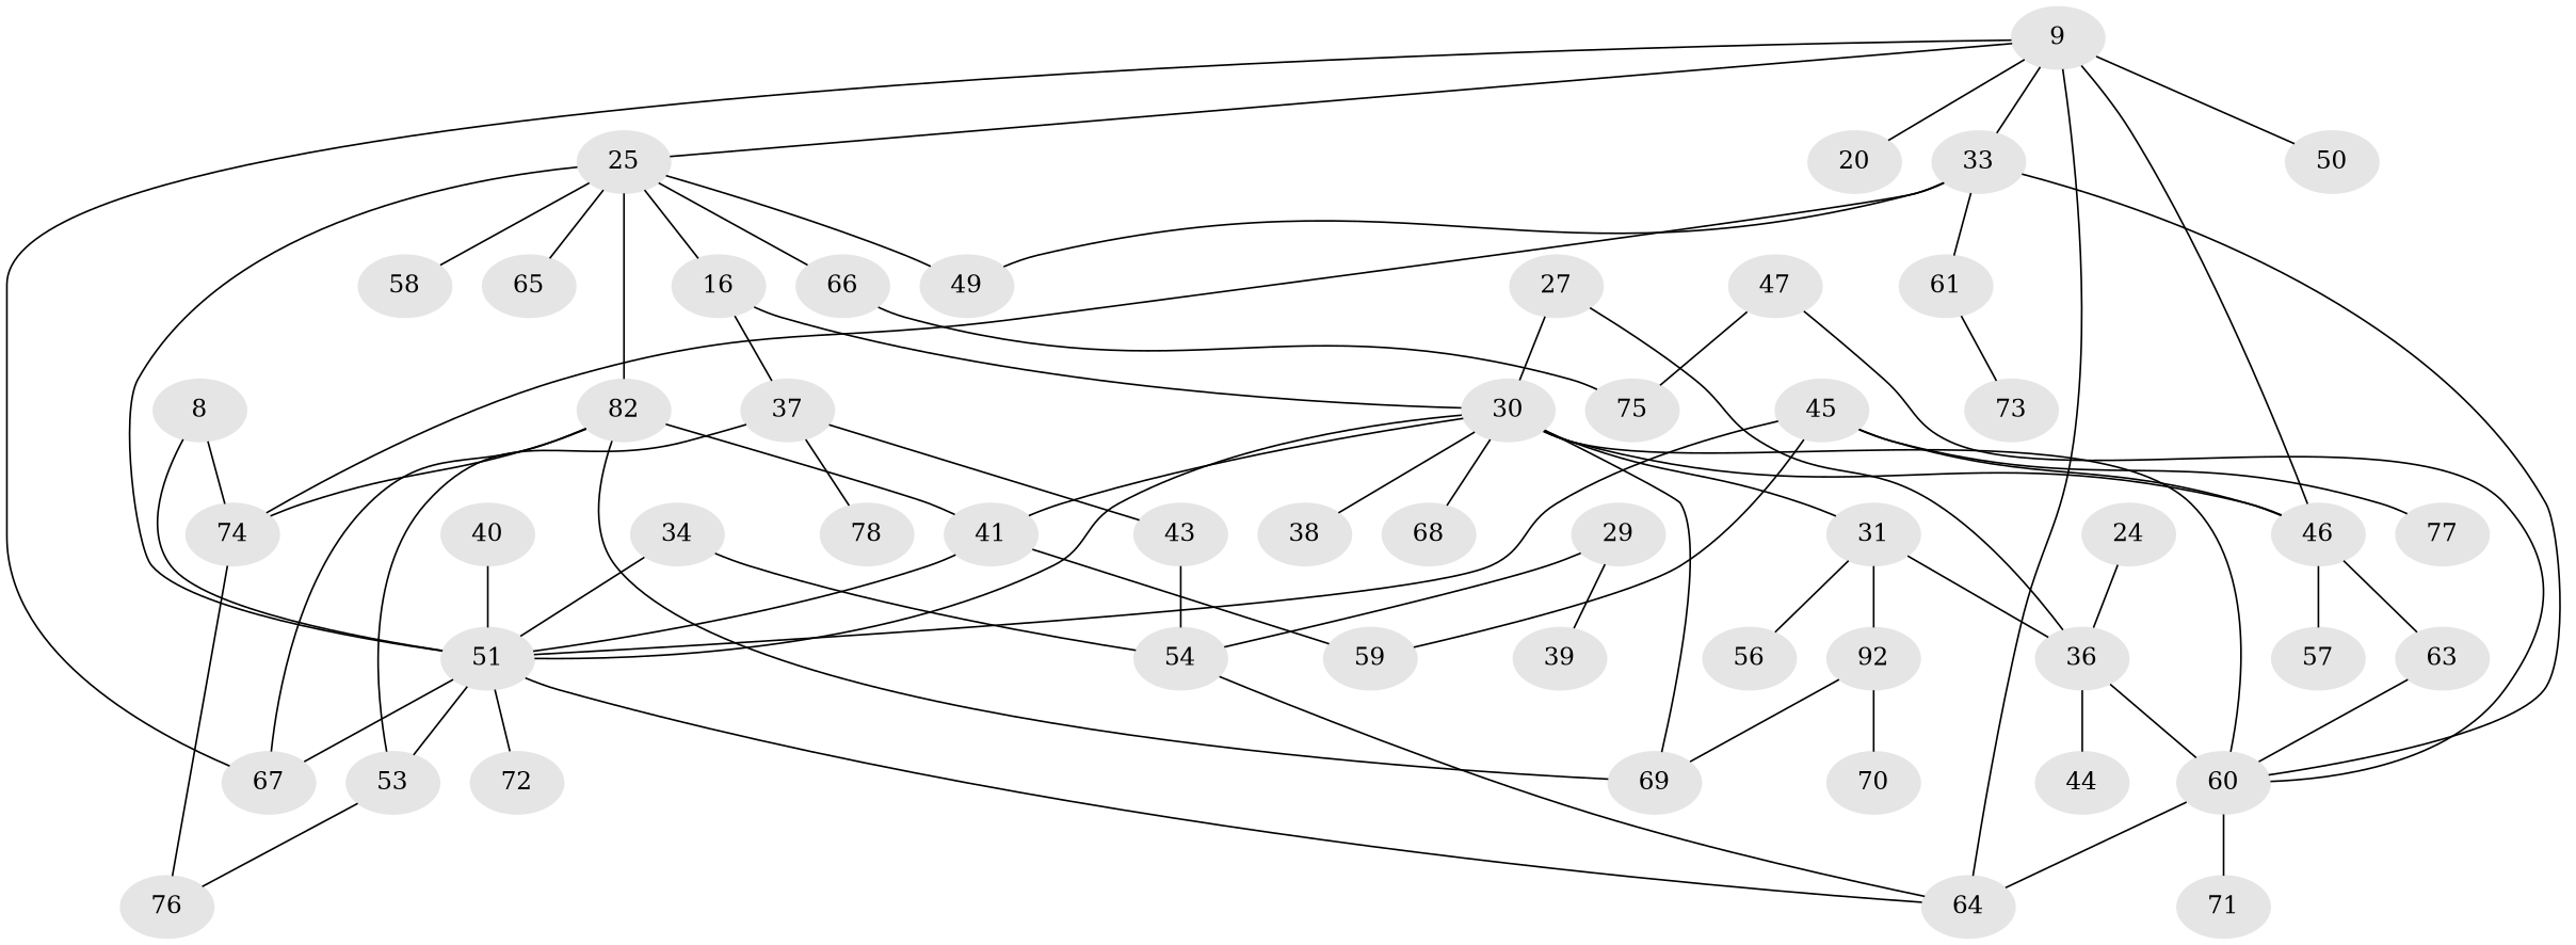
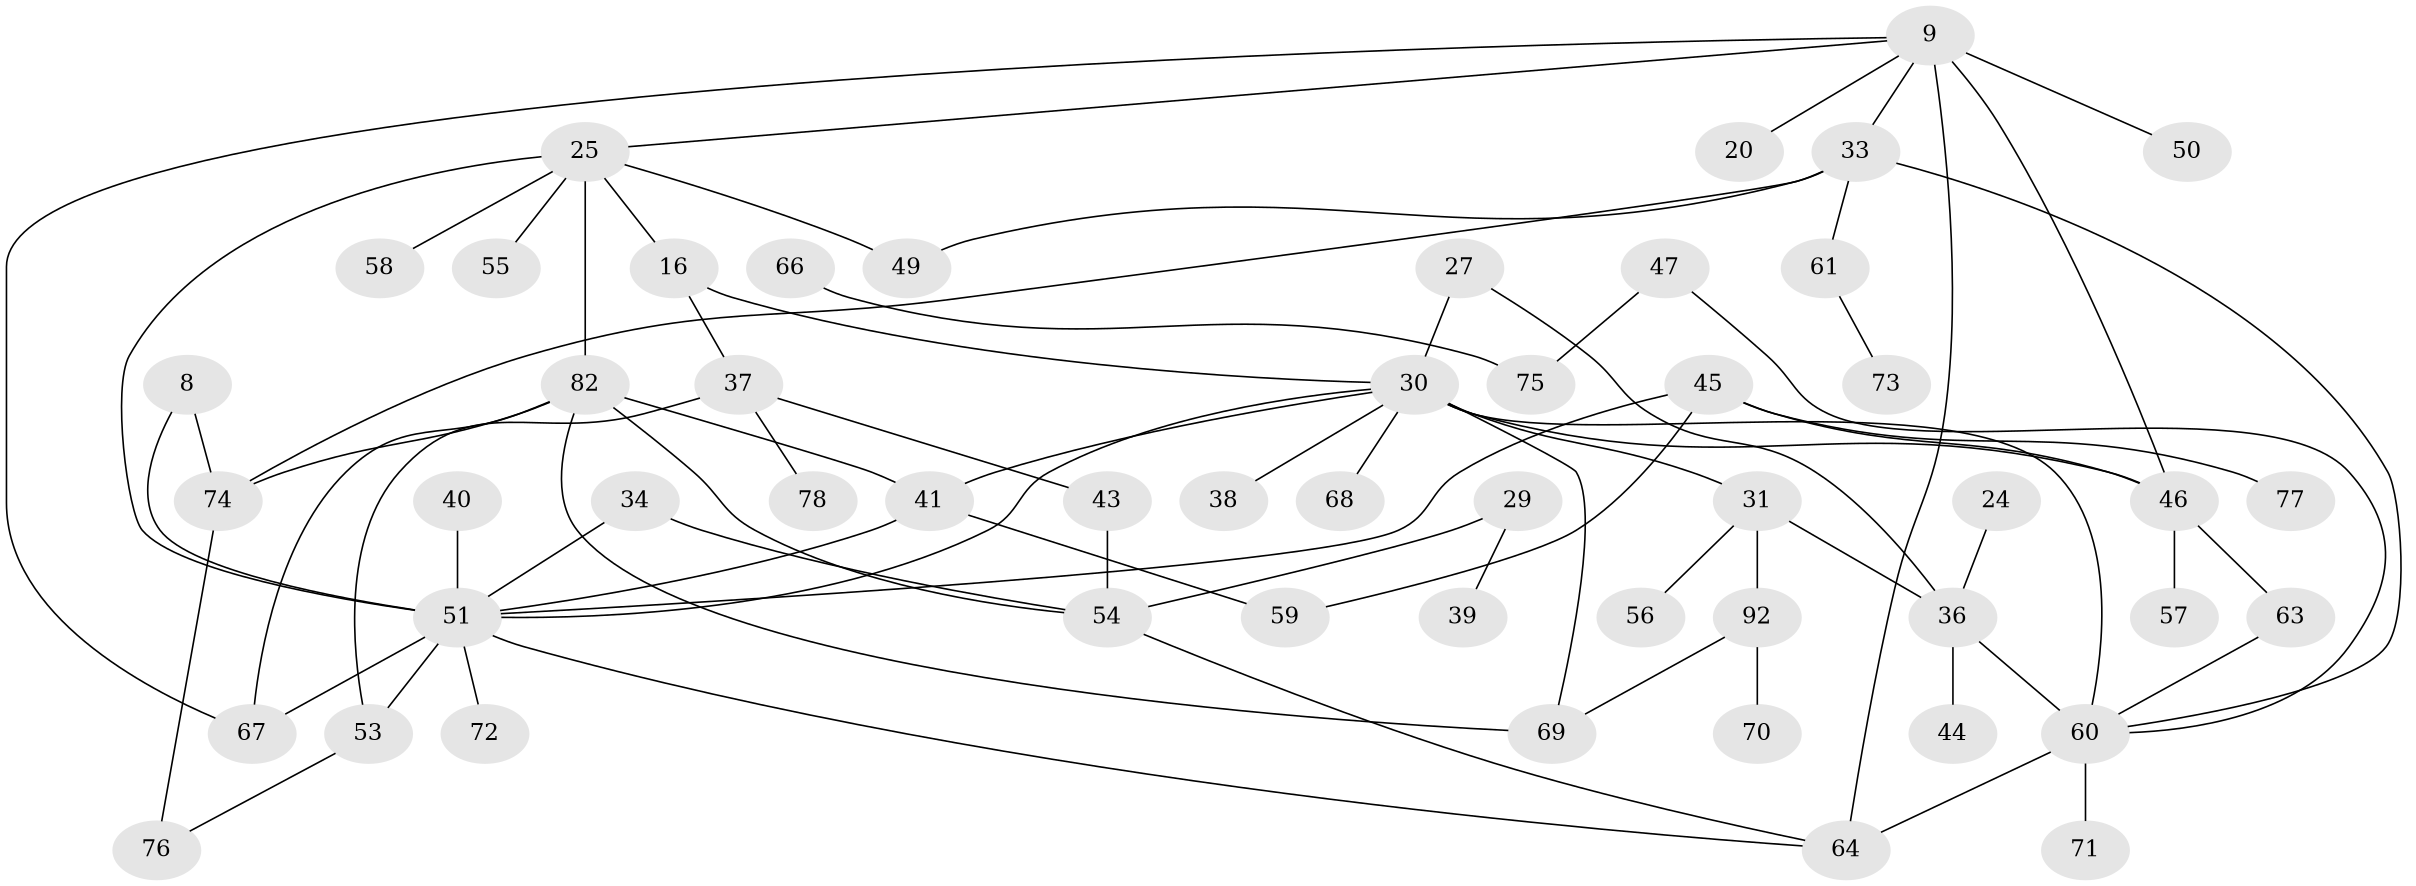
  graph {
    node [color=gray90 style=filled]
    51 [super="+13+5"]
    64 [super="+10"]
    67 [super="+18"]
    53
    72
    8
    74 [super="+35"]
    76
    9 [super="+1"]
    20
    25 [super="+2"]
    33 [super="+4+6"]
    46
    50 [super="+22"]
    n15 [label=16]
    n16 [label=82 super="+19+7+17"]
    49
    58
-   65
+   65 [label=55]
    66
    60 [super="+55"]
    61
    57
    63
    36 [super="+16"]
    44
    24
    30 [super="+23+28"]
    37
    54 [super="+21"]
    41
    69 [super="+48"]
    75
    31
    38
    68
    43
    78
    27
    29
    39
    56
    n43 [label=92]
    59
    71
    70
    73
    34
    40
    47
    45 [super="+14"]
    77
    51 -- 64
    51 -- 67
    51 -- 53
    51 -- 72
    53 -- 76
    8 -- 51
    8 -- 74
    74 -- 76
    9 -- 64 [weight=2]
    9 -- 67
    9 -- 20
    9 -- 25 [weight=2]
    9 -- 33
    9 -- 46
    9 -- 50 [weight=2]
    25 -- 51 [weight=3]
    25 -- n15
    25 -- n16 [weight=2]
    25 -- 49
    25 -- 58
    25 -- 65
-   25 -- 66
    33 -- 74
    33 -- 49
    33 -- 60
    33 -- 61
    46 -- 57
    46 -- 63
    n15 -- 30
    n15 -- 37
    n16 -- 67
    n16 -- 74 [weight=2]
+   n16 -- 54
    n16 -- 41
    n16 -- 69 [weight=2]
    66 -- 75
    60 -- 64 [weight=2]
    60 -- 71
    61 -- 73
    63 -- 60
    36 -- 60
    36 -- 44
    24 -- 36
    30 -- 51
    30 -- 46
    30 -- 60 [weight=2]
    30 -- 41
    30 -- 69 [weight=2]
    30 -- 31
    30 -- 38
    30 -- 68
    37 -- 53
    37 -- 43
    37 -- 78
    54 -- 64
    41 -- 51
    41 -- 59
    31 -- 36
    31 -- 56
    31 -- n43
    43 -- 54
    27 -- 36
    27 -- 30
    29 -- 54
    29 -- 39
    n43 -- 69
    n43 -- 70
    34 -- 51
    34 -- 54
    40 -- 51
    47 -- 60
    47 -- 75
    45 -- 51
    45 -- 46
    45 -- 59
    45 -- 77
  }
